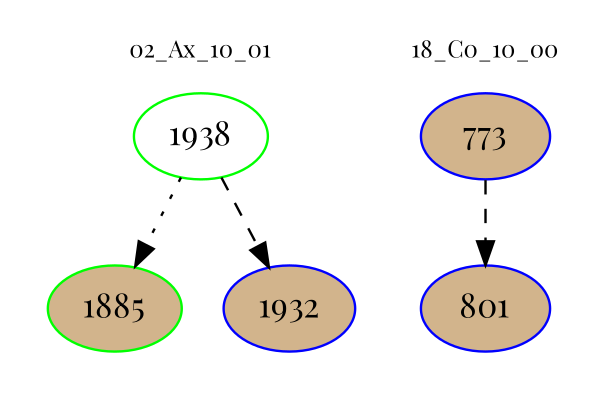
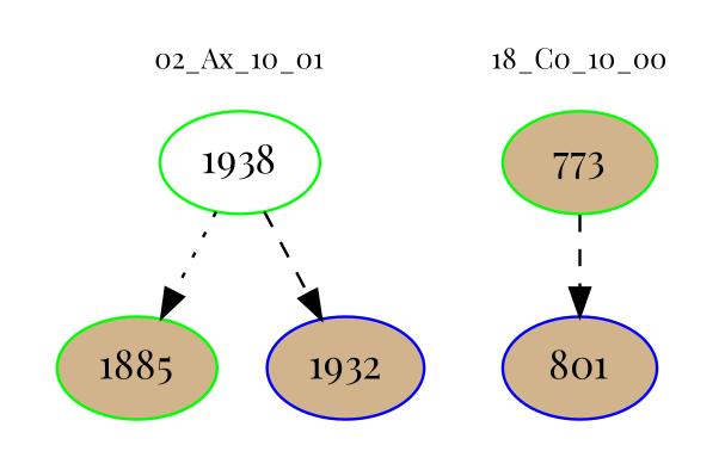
  digraph {
    fontname="Playfair Display"
    node [color=green fillcolor=tan fontname="Playfair Display" style=filled]
    edge [color=black fontname="Playfair Display" style=dashed]
    n1 [fillcolor=white label=1938]
    n2 [label=1885]
    n3 [color=blue label=1932]
-   n4 [color=blue label=773]
+   n4 [label=773]
    n5 [color=blue label=801]
    subgraph cluster_1 {
      color=white
      fontsize=10
      label="02_Ax_10_01"
      n1
      n2
      n3
    }
    subgraph cluster_2 {
      color=white
      fontsize=10
      label="18_C0_10_00"
      n4
      n5
    }
    n1 -> n2 [style=dotted]
    n1 -> n3
    n4 -> n5
  }
